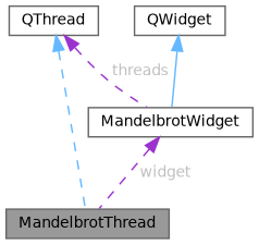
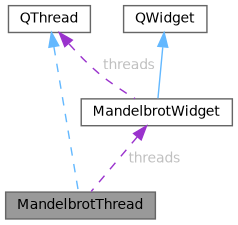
  digraph {
    node [color=gray40 fillcolor=white fontname=Helvetica fontsize=10 shape=box style=filled]
    edge [color=darkorchid3 dir=back fontname=Helvetica fontsize=10 labelfontname=Helvetica labelfontsize=10 style=dashed]
    n1 [fillcolor=grey60 fontcolor=black height=0.2 label=MandelbrotThread width=0.4]
    n2 [height=0.2 label=MandelbrotWidget width=0.4]
    n3 [height=0.2 label=QThread width=0.4]
    n4 [height=0.2 label=QWidget width=0.4]
-   n2 -> n1 [fontcolor=grey label=" widget"]
+   n2 -> n1 [fontcolor=grey label=" threads"]
    n3 -> n1 [color=steelblue1]
    n3 -> n2 [fontcolor=grey label=" threads"]
    n4 -> n2 [color=steelblue1 style=solid]
  }
